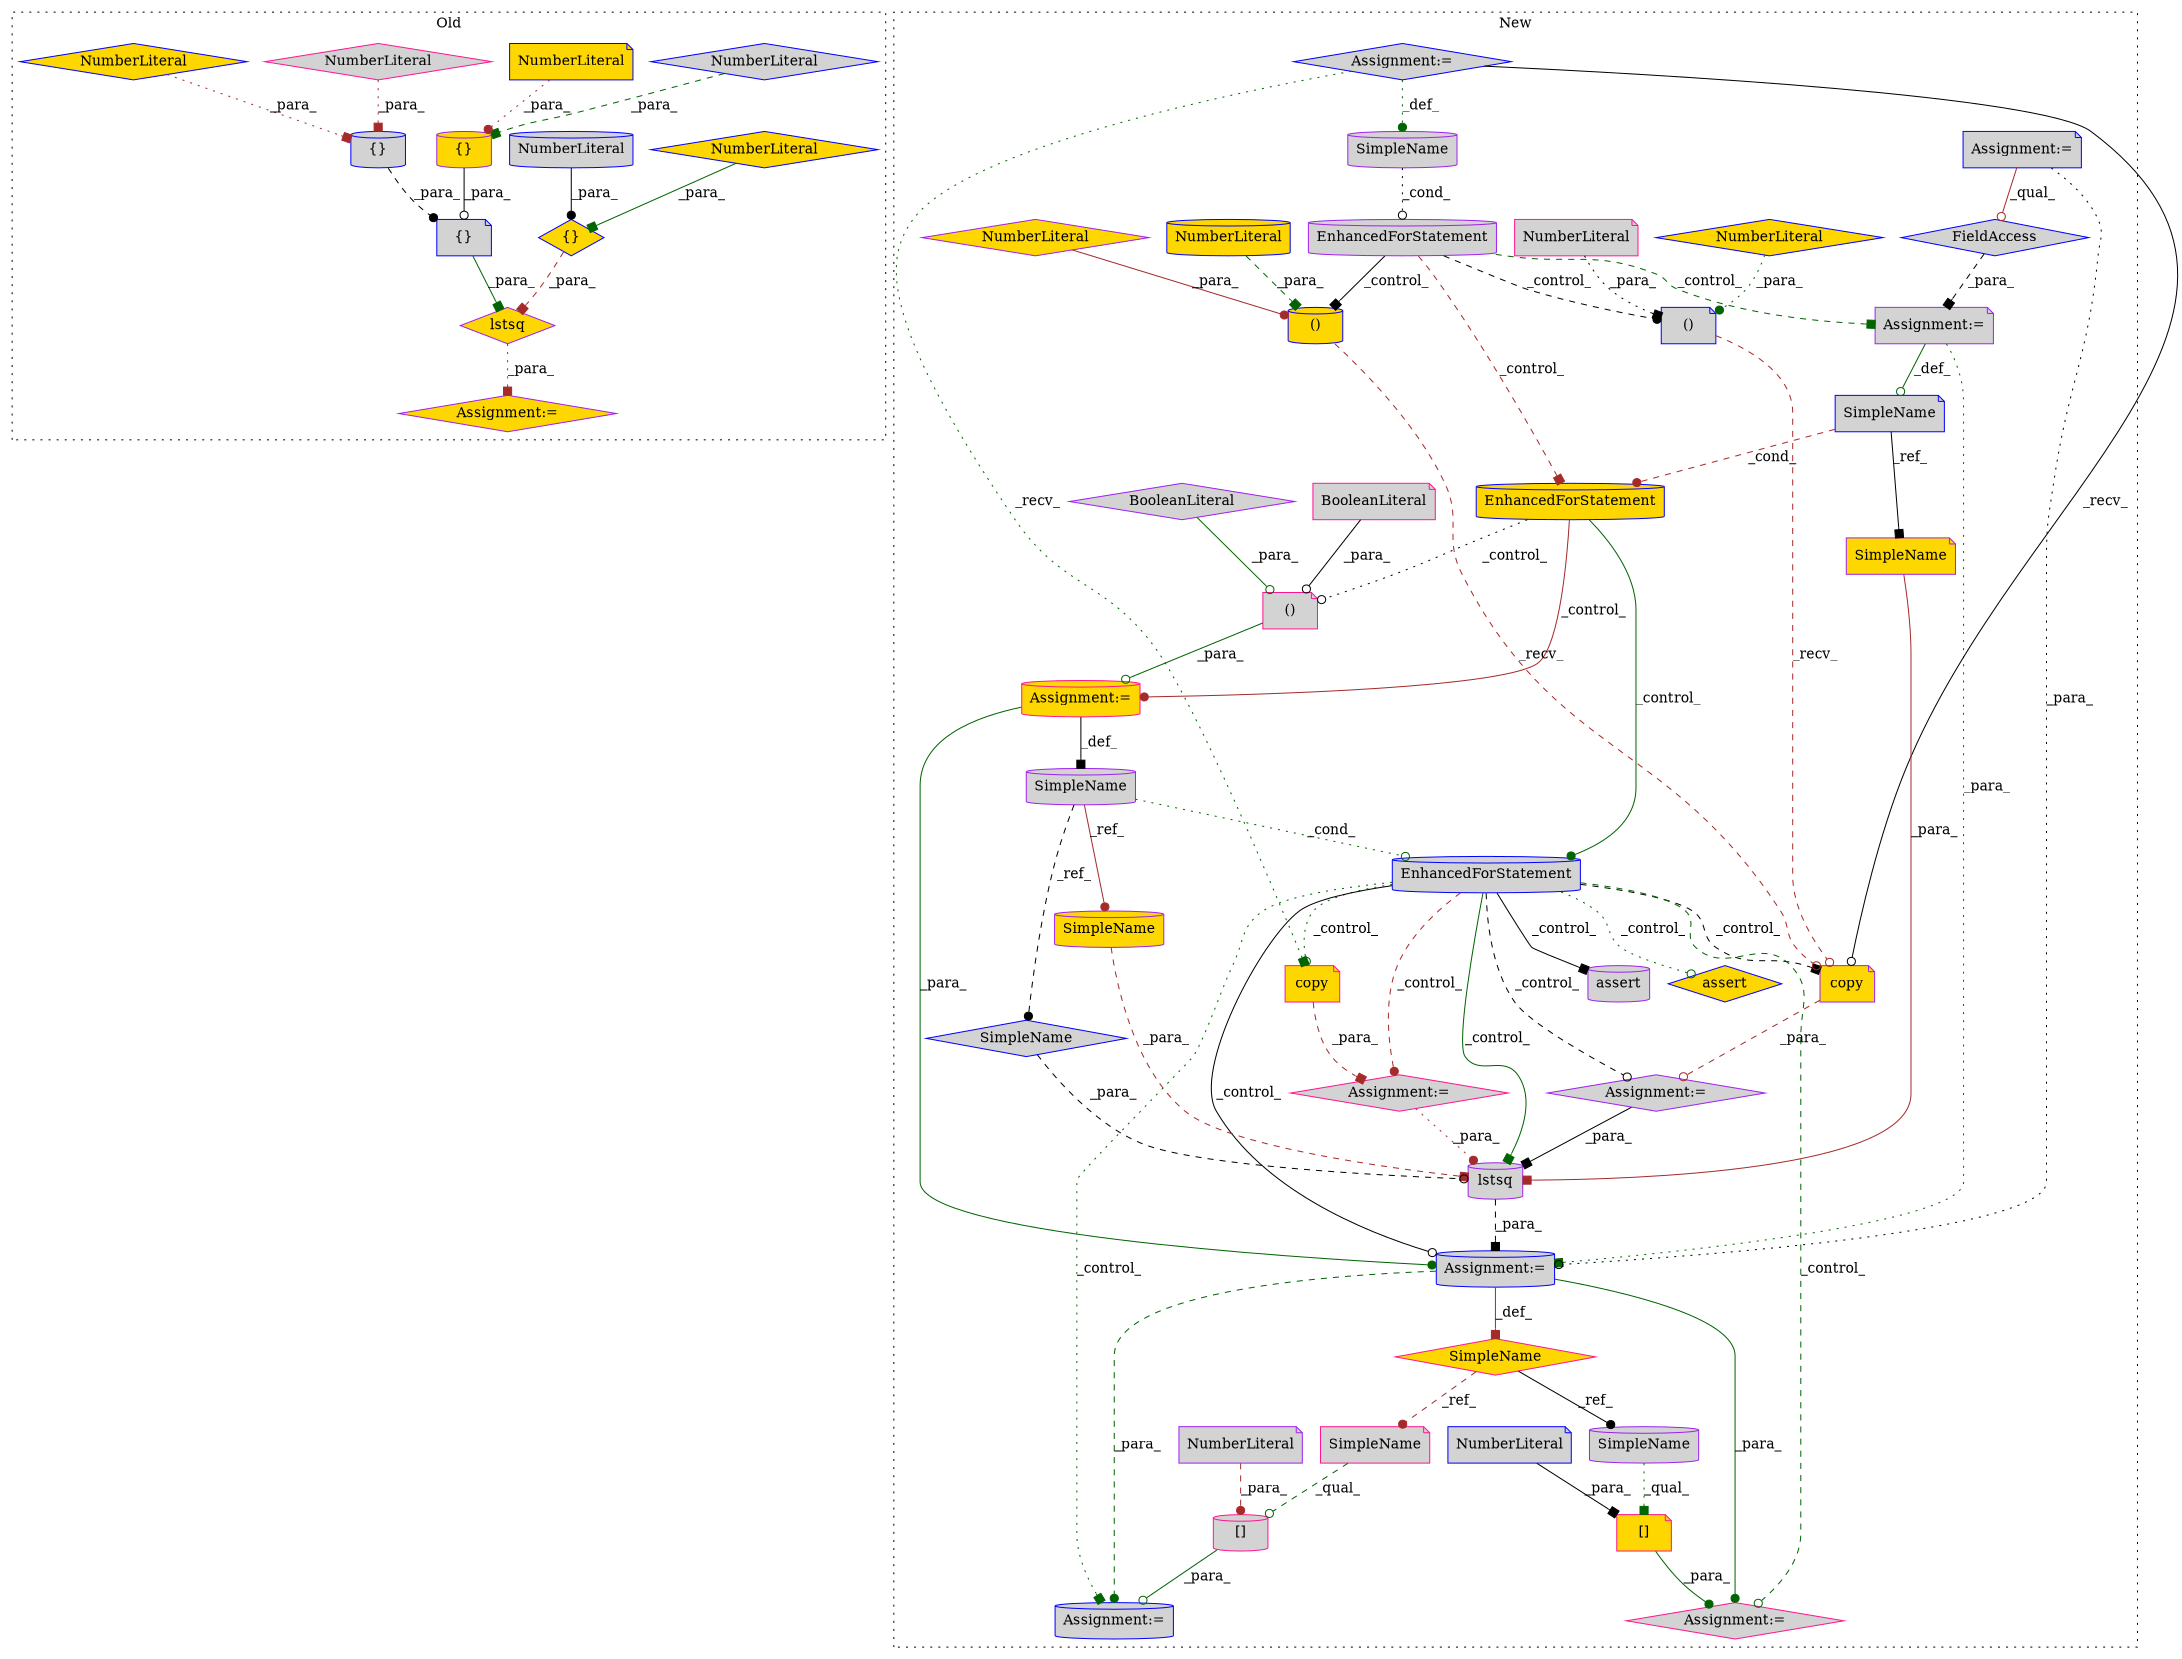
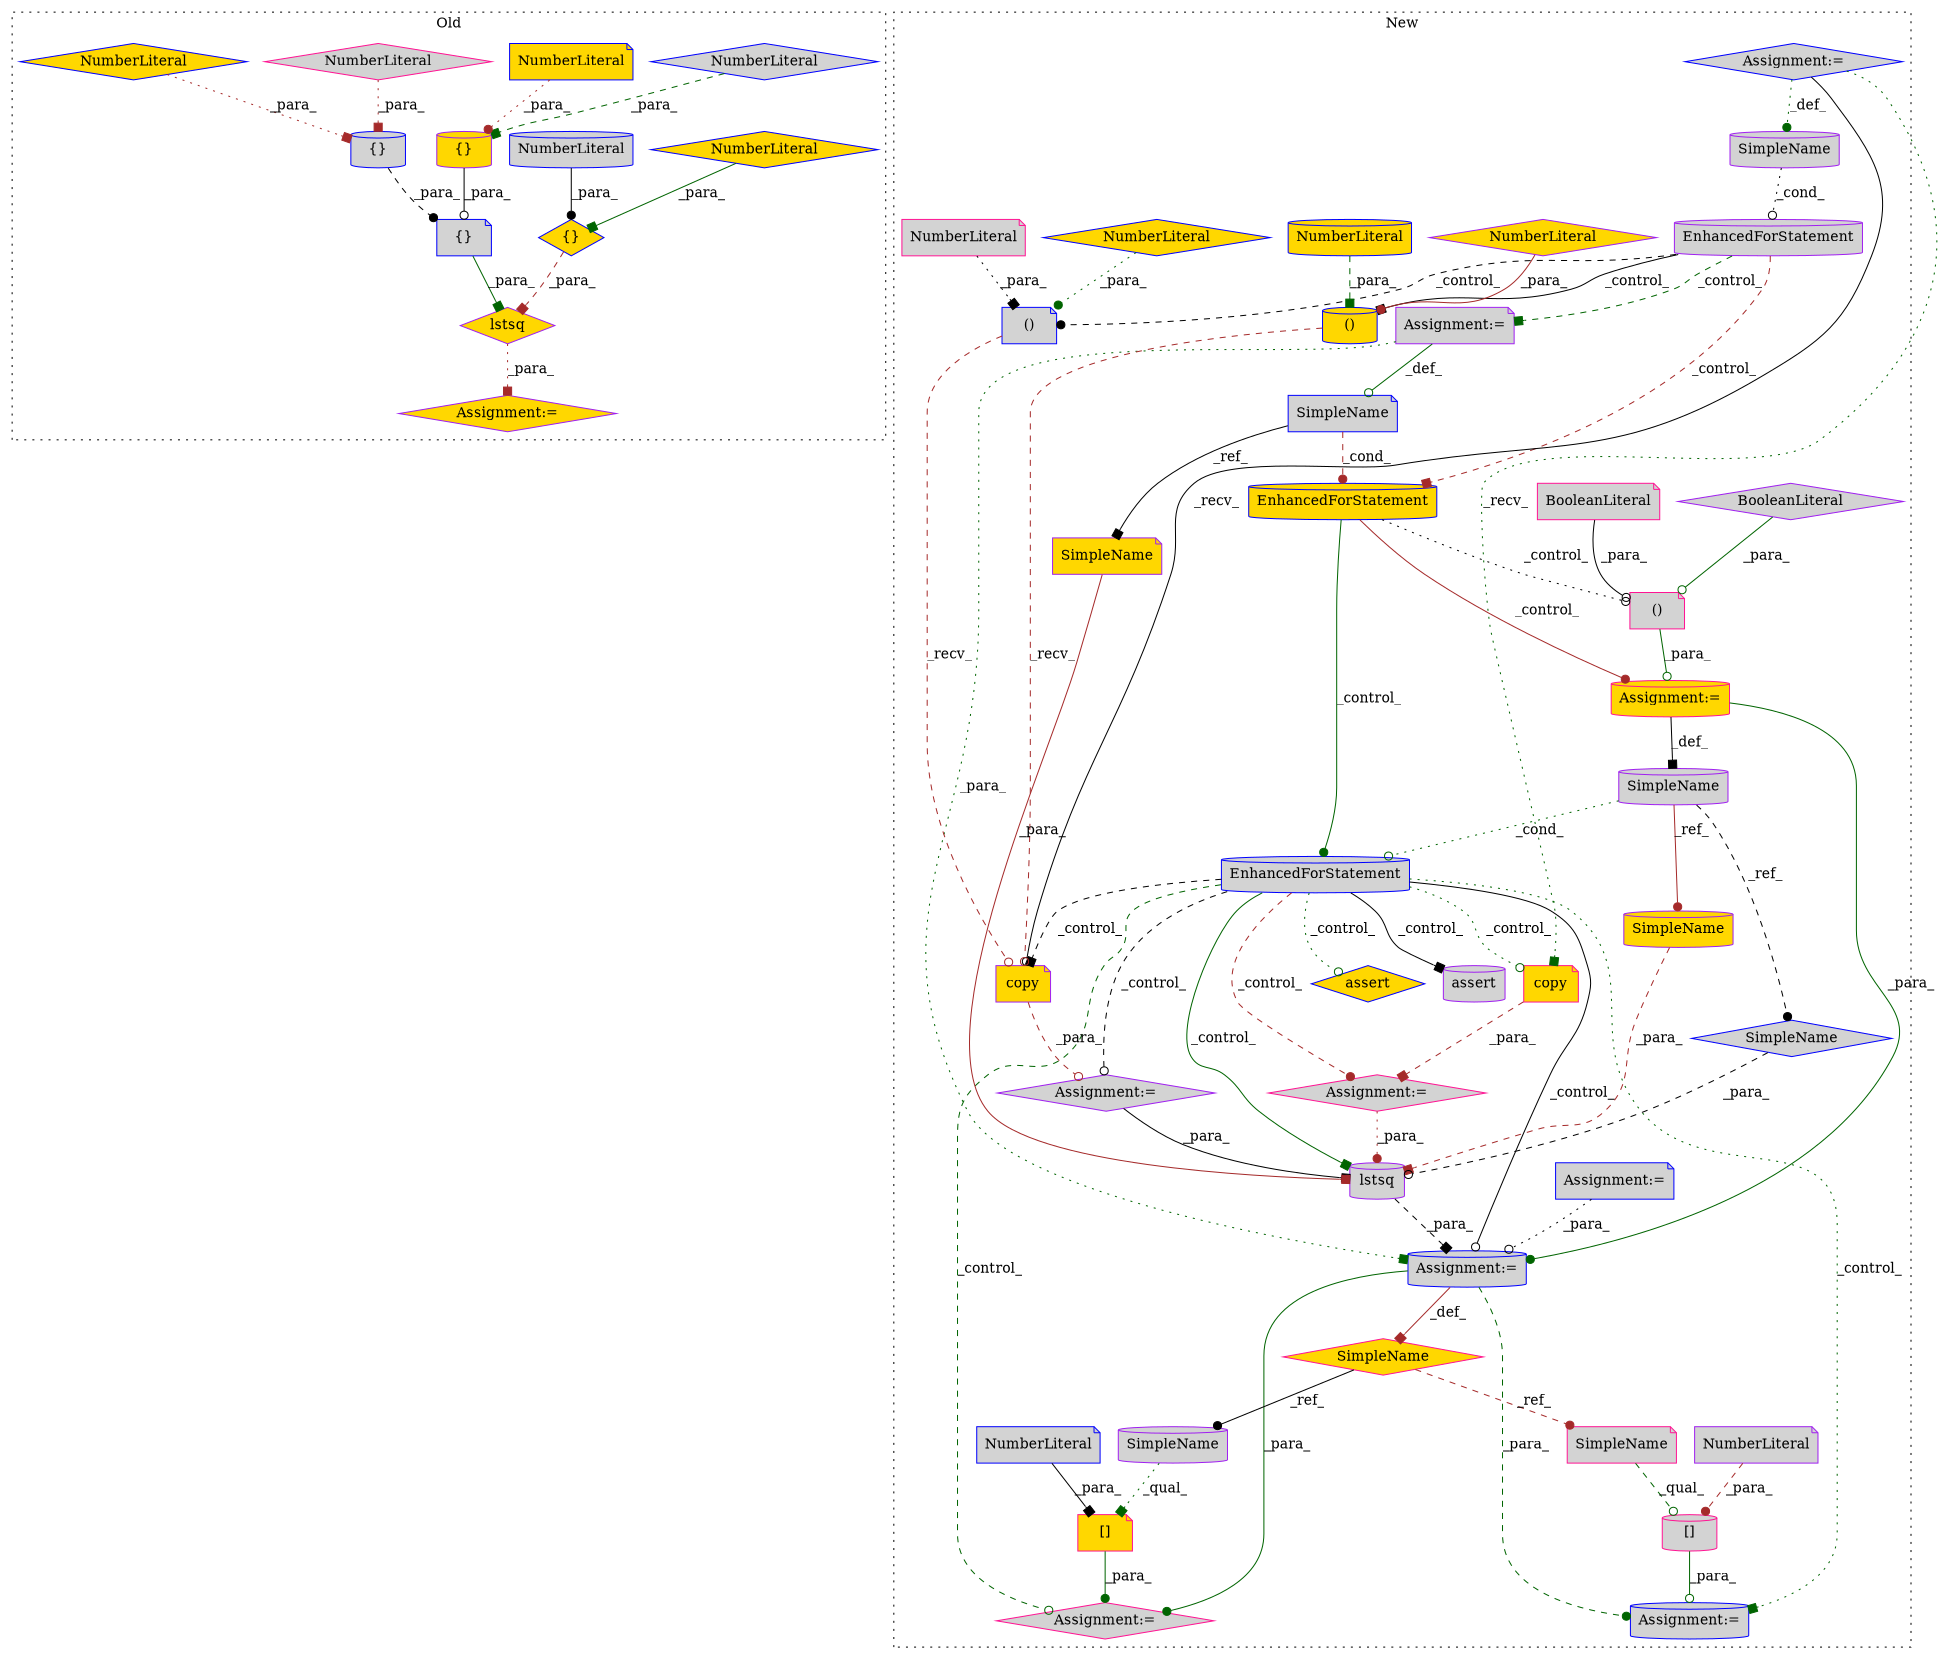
  digraph {
    node [a=34 l=1 s="27693,27769" shape=diamond style=filled fillcolor=lightgrey color=blue]
    edge [color=darkgreen style=solid arrowhead=box]
    n1 [a=32 l="6,1" label=lstsq s="26891,26900" fillcolor=gold color=purple]
    n2 [a=7 l=2 label="Assignment:=" s=26889 fillcolor=gold color=purple]
    n3 [a=4 l="1,1" label="{}" s="26803,26807" shape=cylinder fillcolor=gold color=purple]
    n4 [label=NumberLiteral s=26804]
    n5 [a=4 l="1,1" label="{}" s="26790,26808" shape=note]
    n6 [label=NumberLiteral s=26806 shape=note fillcolor=gold]
    n7 [a=4 l="1,1" label="{}" s="26791,26795" shape=cylinder]
    n8 [label=NumberLiteral s=26794 color=deeppink]
    n9 [a=4 l="1,1" label="{}" s="26826,26832" fillcolor=gold]
    n10 [label=NumberLiteral s=26827 fillcolor=gold]
    n11 [label=NumberLiteral s=26831 shape=cylinder]
    n12 [label=NumberLiteral s=26792 fillcolor=gold]
    n13 [a=70 l="53,2" label=EnhancedForStatement shape=cylinder color=purple]
    n14 [a=106 l=22 label="()" s=28179 shape=note color=deeppink]
    n15 [a=70 l="61,3" label=EnhancedForStatement s="28093,28201" shape=cylinder]
    n16 [a=9 l=4 label=BooleanLiteral s=28179 color=purple]
    n17 [a=70 l="57,2" label=EnhancedForStatement s="27977,28081" shape=cylinder fillcolor=gold]
    n18 [a=9 l=5 label=BooleanLiteral s=28196 shape=note color=deeppink]
    n19 [a=32 l="6,1" label=lstsq s="28266,28311" shape=cylinder color=purple]
    n20 [a=32 l="16,1" label=assert s="28607,28775" shape=cylinder color=purple]
    n21 [a=32 l=6 label=copy s=28221 shape=note fillcolor=gold color=purple]
    n22 [a=2 l="4,1" label="[]" s="28374,28379" shape=note fillcolor=gold color=deeppink]
    n23 [a=32 l=6 label=copy s=28244 shape=note fillcolor=gold color=deeppink]
    n24 [label=NumberLiteral s=28378 shape=note]
    n25 [a=42 l=5 label=SimpleName s=27750 shape=cylinder color=purple]
    n26 [a=42 l=9 label=SimpleName s=28158 shape=cylinder color=purple]
    n27 [a=42 l=13 label=SimpleName s=28041 shape=note]
    n28 [a=7 label="Assignment:=" s=28218 color=purple]
    n29 [a=7 l="57,2" label="Assignment:=" s="27977,28081" shape=note color=purple]
-   n30 [a=22 l=24 label=FieldAccess s=28057]
    n31 [a=7 l="61,3" label="Assignment:=" s="28093,28201" shape=cylinder fillcolor=gold color=deeppink]
    n32 [a=7 label="Assignment:=" s=28265 shape=cylinder]
    n33 [a=7 label="Assignment:=" s=28373 color=deeppink]
    n34 [a=7 l="53,2" label="Assignment:="]
    n35 [a=7 label="Assignment:=" s=28241 color=deeppink]
    n36 [a=2 l="4,1" label="[]" s="28354,28359" shape=cylinder color=deeppink]
    n37 [label=NumberLiteral s=28358 shape=note color=purple]
    n38 [a=42 l=3 label=SimpleName s=28262 fillcolor=gold color=deeppink]
    n39 [a=7 label="Assignment:=" s=28353 shape=cylinder]
    n40 [a=106 l=15 label="()" s=27879 shape=cylinder fillcolor=gold]
    n41 [label=NumberLiteral s=27893 shape=cylinder fillcolor=gold]
    n42 [a=106 l=15 label="()" s=27843 shape=note]
    n43 [label=NumberLiteral s=27857 shape=note color=deeppink]
    n44 [label=NumberLiteral s=27843 fillcolor=gold]
    n45 [label=NumberLiteral s=27879 fillcolor=gold color=purple]
    n46 [a=32 l="16,1" label=assert s="28447,28594" fillcolor=gold]
    n47 [a=7 l=9 label="Assignment:=" s=27615 shape=note]
    n48 [a=42 l=9 label=SimpleName s=28302 shape=cylinder fillcolor=gold color=purple]
    n49 [a=42 l=9 label=SimpleName s=28292]
    n50 [a=42 l=13 label=SimpleName s=28278 shape=note fillcolor=gold color=purple]
    n51 [a=42 l=3 label=SimpleName s=28374 shape=cylinder color=purple]
    n52 [a=42 l=3 label=SimpleName s=28354 shape=note color=deeppink]
    subgraph cluster_1 {
      label=Old
      style=dotted
      n1
      n2
      n3
      n4
      n5
      n6
      n7
      n8
      n9
      n10
      n11
      n12
    }
    subgraph cluster_2 {
      label=New
      style=dotted
      n13
      n14
      n15
      n16
      n17
      n18
      n19
      n20
      n21
      n22
      n23
      n24
      n25
      n26
      n27
      n28
      n29
-     n30
      n31
      n32
      n33
      n34
      n35
      n36
      n37
      n38
      n39
      n40
      n41
      n42
      n43
      n44
      n45
      n46
      n47
      n48
      n49
      n50
      n51
      n52
    }
    n1 -> n2 [label=_para_ color=brown style=dotted]
    n3 -> n5 [label=_para_ color=black arrowhead=odot]
    n4 -> n3 [label=_para_ style=dashed]
    n5 -> n1 [label=_para_]
    n6 -> n3 [label=_para_ color=brown style=dotted arrowhead=dot]
    n7 -> n5 [label=_para_ color=black style=dashed arrowhead=dot]
    n8 -> n7 [label=_para_ color=brown style=dotted]
    n9 -> n1 [label=_para_ color=brown style=dashed]
    n10 -> n9 [label=_para_]
    n11 -> n9 [label=_para_ color=black arrowhead=dot]
    n12 -> n7 [label=_para_ color=brown style=dotted]
    n13 -> n17 [label=_control_ color=brown style=dashed]
    n13 -> n29 [label=_control_ style=dashed]
    n13 -> n40 [label=_control_ color=black]
    n13 -> n42 [label=_control_ color=black style=dashed arrowhead=dot]
    n14 -> n31 [label=_para_ arrowhead=odot]
    n15 -> n19 [label=_control_]
    n15 -> n20 [label=_control_ color=black]
    n15 -> n21 [label=_control_ color=black style=dashed]
    n15 -> n23 [label=_control_ style=dotted arrowhead=odot]
    n15 -> n28 [label=_control_ color=black style=dashed arrowhead=odot]
    n15 -> n32 [label=_control_ color=black arrowhead=odot]
    n15 -> n33 [label=_control_ style=dashed arrowhead=odot]
    n15 -> n35 [label=_control_ color=brown style=dashed arrowhead=dot]
    n15 -> n39 [label=_control_ style=dotted]
    n15 -> n46 [label=_control_ style=dotted arrowhead=odot]
    n16 -> n14 [label=_para_ arrowhead=odot]
    n17 -> n14 [label=_control_ color=black style=dotted arrowhead=odot]
    n17 -> n15 [label=_control_ arrowhead=dot]
    n17 -> n31 [label=_control_ color=brown arrowhead=dot]
    n18 -> n14 [label=_para_ color=black arrowhead=odot]
    n19 -> n32 [label=_para_ color=black style=dashed]
    n21 -> n28 [label=_para_ color=brown style=dashed arrowhead=odot]
    n22 -> n33 [label=_para_ arrowhead=dot]
    n23 -> n35 [label=_para_ color=brown style=dashed]
    n24 -> n22 [label=_para_ color=black]
    n25 -> n13 [label=_cond_ color=black style=dotted arrowhead=odot]
    n26 -> n15 [label=_cond_ style=dotted arrowhead=odot]
    n26 -> n48 [label=_ref_ color=brown arrowhead=dot]
    n26 -> n49 [label=_ref_ color=black style=dashed arrowhead=dot]
    n27 -> n17 [label=_cond_ color=brown style=dashed arrowhead=dot]
    n27 -> n50 [label=_ref_ color=black]
    n28 -> n19 [label=_para_ color=black]
    n29 -> n27 [label=_def_ arrowhead=odot]
    n29 -> n32 [label=_para_ style=dotted]
-   n30 -> n29 [label=_para_ color=black style=dashed]
    n31 -> n26 [label=_def_ color=black]
    n31 -> n32 [label=_para_ arrowhead=dot]
    n32 -> n33 [label=_para_ arrowhead=dot]
    n32 -> n38 [label=_def_ color=brown]
    n32 -> n39 [label=_para_ style=dashed arrowhead=dot]
    n34 -> n21 [label=_recv_ color=black arrowhead=odot]
    n34 -> n23 [label=_recv_ style=dotted]
    n34 -> n25 [label=_def_ style=dotted arrowhead=dot]
    n35 -> n19 [label=_para_ color=brown style=dotted arrowhead=dot]
    n36 -> n39 [label=_para_ arrowhead=odot]
    n37 -> n36 [label=_para_ color=brown style=dashed arrowhead=dot]
    n38 -> n51 [label=_ref_ color=black arrowhead=dot]
    n38 -> n52 [label=_ref_ color=brown style=dashed arrowhead=dot]
    n40 -> n21 [label=_recv_ color=brown style=dashed arrowhead=odot]
    n41 -> n40 [label=_para_ style=dashed]
    n42 -> n21 [label=_recv_ color=brown style=dashed arrowhead=odot]
    n43 -> n42 [label=_para_ color=black style=dotted]
    n44 -> n42 [label=_para_ style=dotted arrowhead=dot]
    n45 -> n40 [label=_para_ color=brown arrowhead=dot]
-   n47 -> n30 [label=_qual_ color=brown arrowhead=odot]
    n47 -> n32 [label=_para_ color=black style=dotted arrowhead=odot]
    n48 -> n19 [label=_para_ color=brown style=dashed]
    n49 -> n19 [label=_para_ color=black style=dashed arrowhead=odot]
    n50 -> n19 [label=_para_ color=brown]
    n51 -> n22 [label=_qual_ style=dotted]
    n52 -> n36 [label=_qual_ style=dashed arrowhead=odot]
  }
